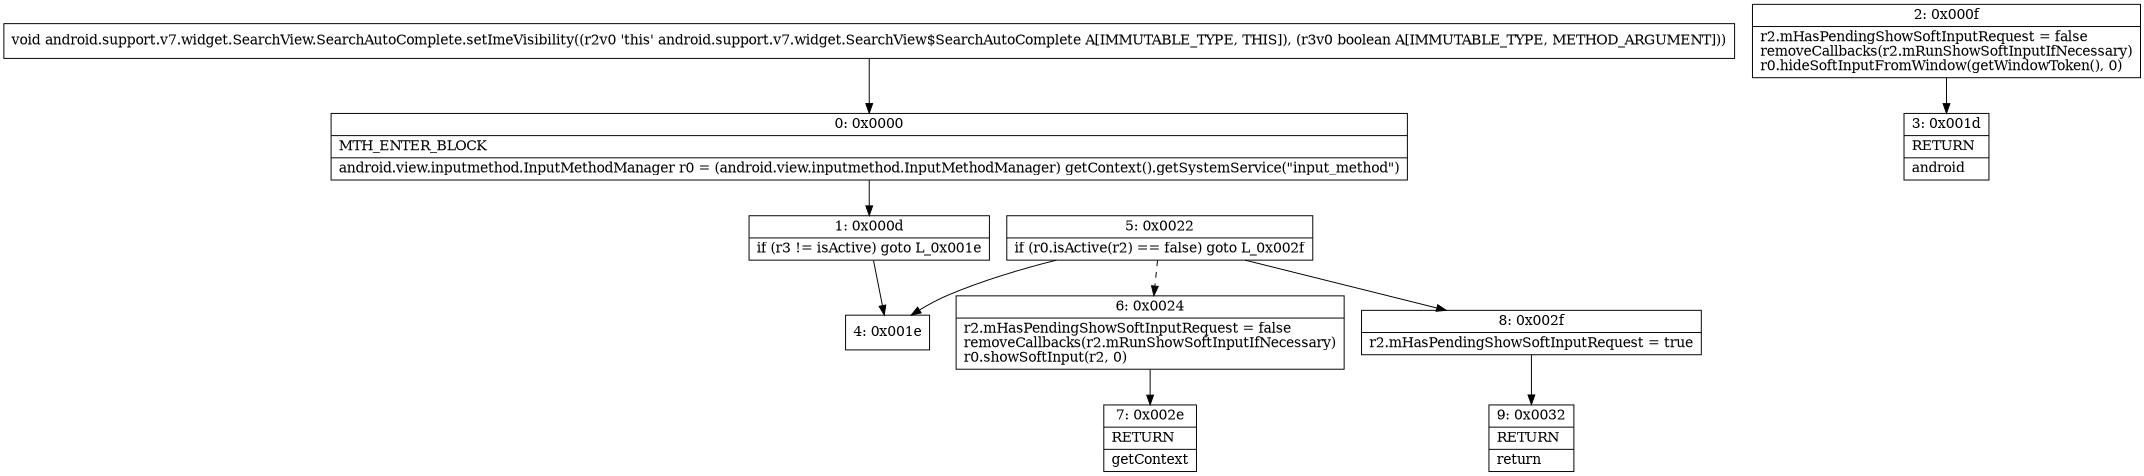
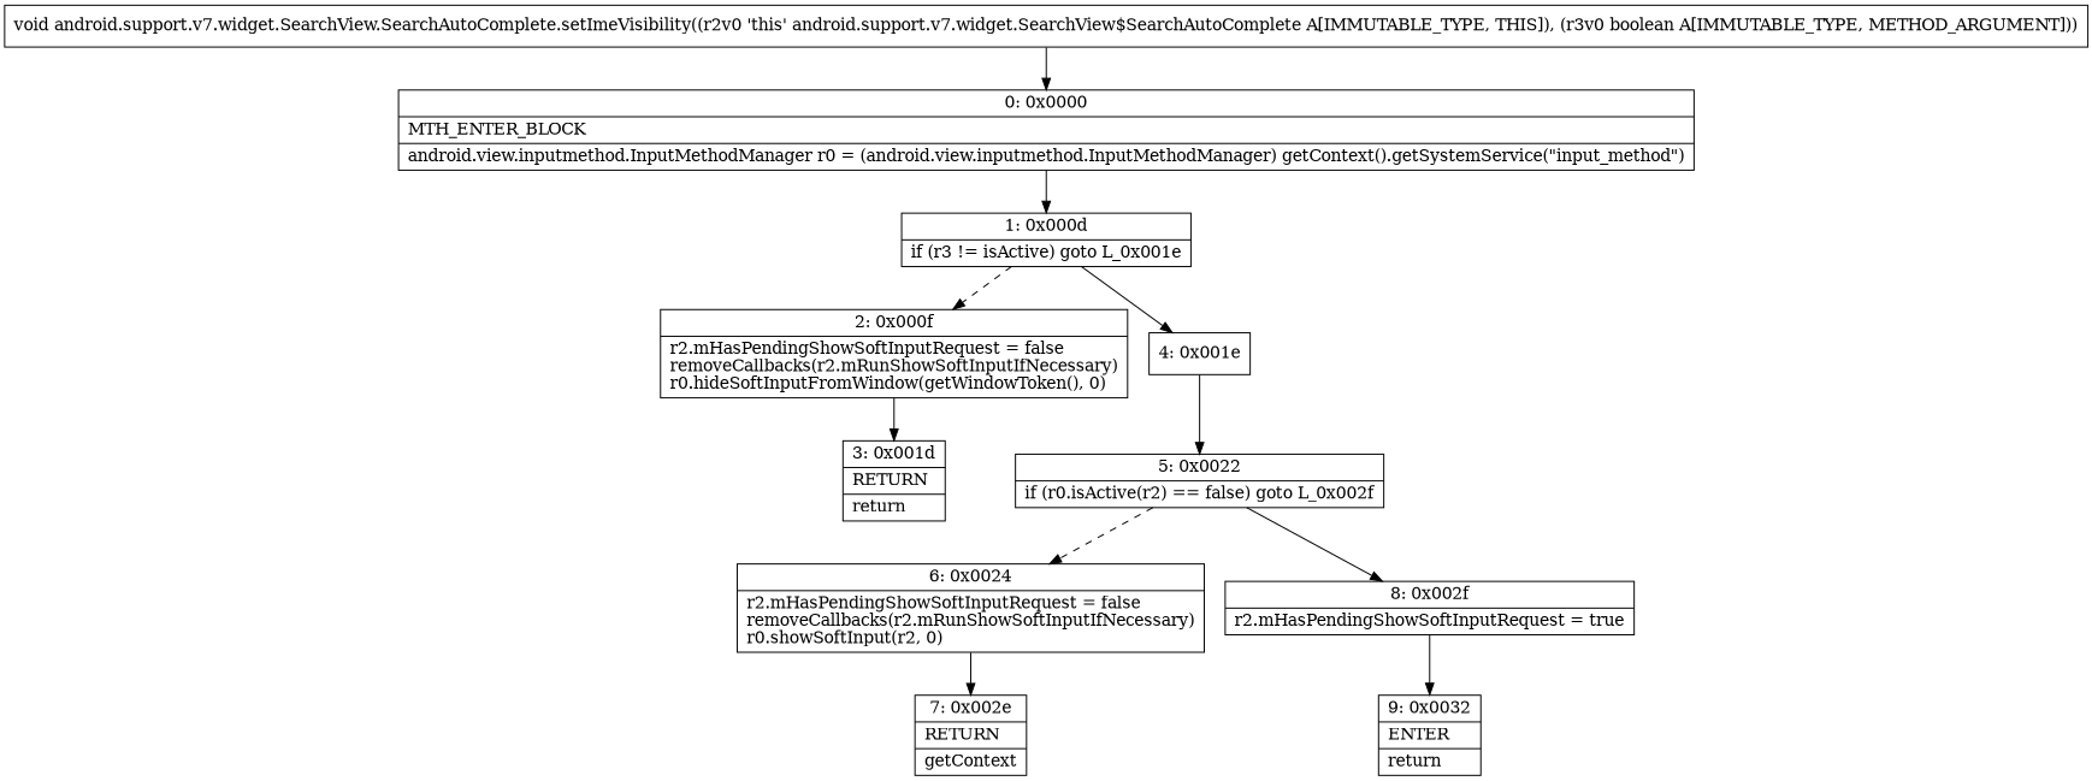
  digraph {
    node [shape=record]
    n1 [label="{0\:\ 0x0000|MTH_ENTER_BLOCK\l|android.view.inputmethod.InputMethodManager r0 = (android.view.inputmethod.InputMethodManager) getContext().getSystemService(\"input_method\")\l}"]
    n2 [label="{1\:\ 0x000d|if (r3 != isActive) goto L_0x001e\l}"]
    n3 [label="{2\:\ 0x000f|r2.mHasPendingShowSoftInputRequest = false\lremoveCallbacks(r2.mRunShowSoftInputIfNecessary)\lr0.hideSoftInputFromWindow(getWindowToken(), 0)\l}"]
    n4 [label="{4\:\ 0x001e}"]
-   n5 [label="{3\:\ 0x001d|RETURN\l|android\l}"]
+   n5 [label="{3\:\ 0x001d|RETURN\l|return\l}"]
    n6 [label="{5\:\ 0x0022|if (r0.isActive(r2) == false) goto L_0x002f\l}"]
    n7 [label="{6\:\ 0x0024|r2.mHasPendingShowSoftInputRequest = false\lremoveCallbacks(r2.mRunShowSoftInputIfNecessary)\lr0.showSoftInput(r2, 0)\l}"]
    n8 [label="{8\:\ 0x002f|r2.mHasPendingShowSoftInputRequest = true\l}"]
    n9 [label="{7\:\ 0x002e|RETURN\l|getContext\l}"]
-   n10 [label="{9\:\ 0x0032|RETURN\l|return\l}"]
+   n10 [label="{9\:\ 0x0032|ENTER\l|return\l}"]
    n11 [label="{void android.support.v7.widget.SearchView.SearchAutoComplete.setImeVisibility((r2v0 'this' android.support.v7.widget.SearchView$SearchAutoComplete A[IMMUTABLE_TYPE, THIS]), (r3v0 boolean A[IMMUTABLE_TYPE, METHOD_ARGUMENT])) }"]
    n1 -> n2
+   n2 -> n3 [style=dashed]
    n2 -> n4
    n3 -> n5
-   n6 -> n4
+   n4 -> n6
    n6 -> n7 [style=dashed]
    n6 -> n8
    n7 -> n9
    n8 -> n10
    n11 -> n1
  }
